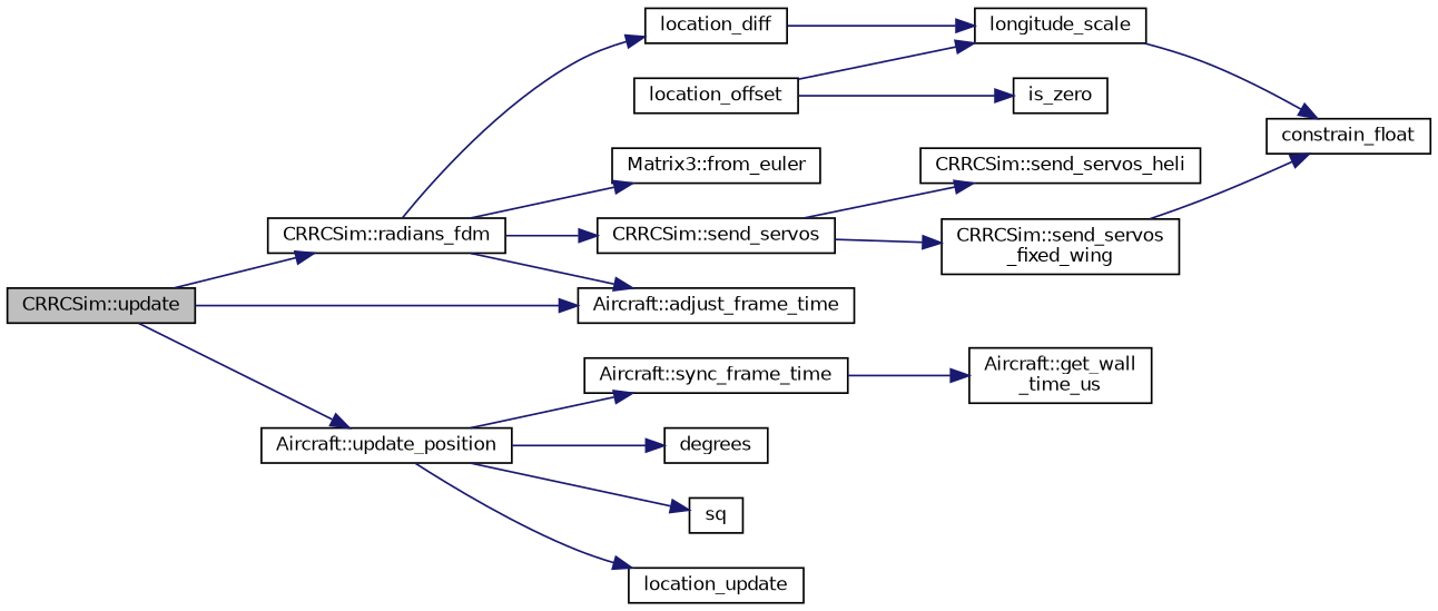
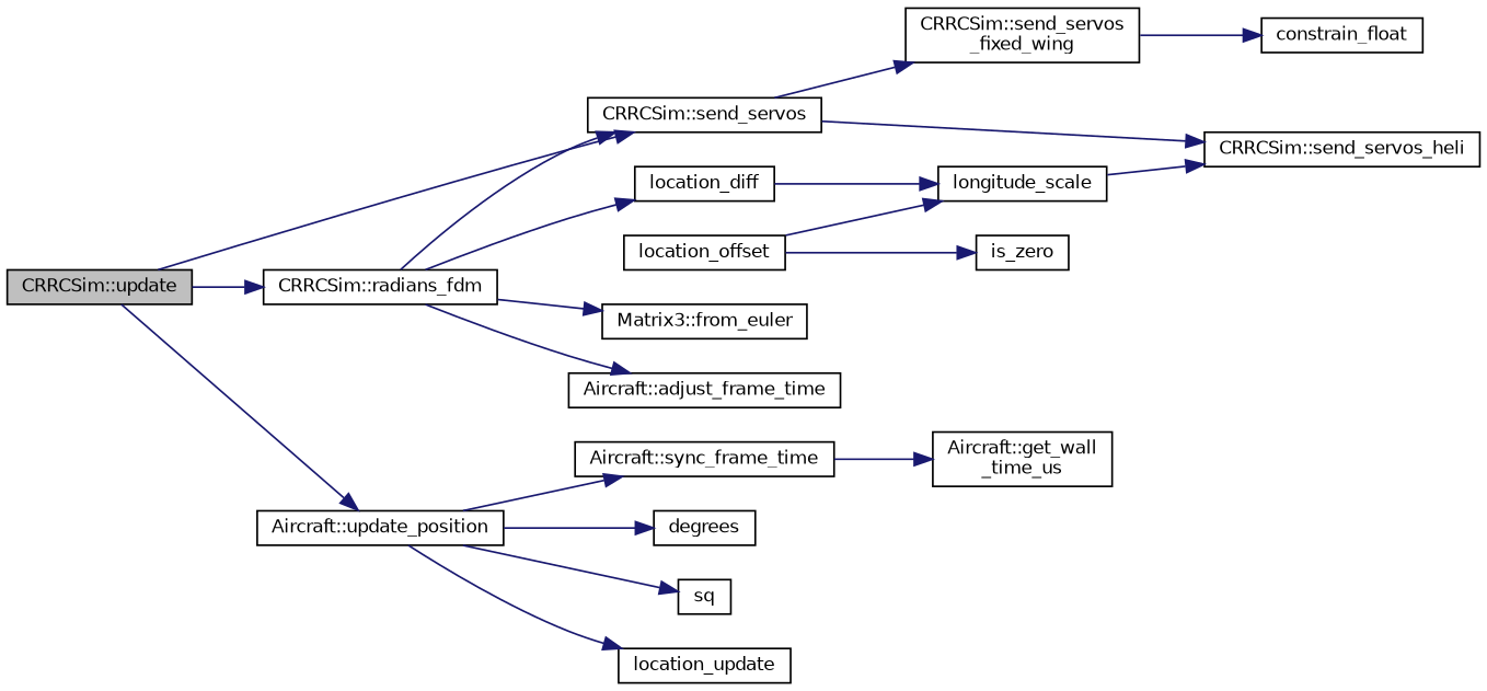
  digraph {
    rankdir=LR
    node [color=black fillcolor=white fontname=Helvetica fontsize=10 shape=record style=filled]
    edge [color=midnightblue fontname=Helvetica fontsize=10 labelfontname=Helvetica labelfontsize=10 style=solid]
    n1 [fillcolor=grey75 fontcolor=black height=0.2 label="CRRCSim::update" width=0.4]
    n2 [height=0.2 label="CRRCSim::send_servos" width=0.4]
    n3 [height=0.2 label="CRRCSim::radians_fdm" width=0.4]
    n4 [height=0.2 label="Aircraft::update_position" width=0.4]
    n5 [height=0.2 label="CRRCSim::send_servos_heli" width=0.4]
    n6 [height=0.2 label="CRRCSim::send_servos\l_fixed_wing" width=0.4]
    n7 [height=0.2 label=location_diff width=0.4]
    n8 [height=0.2 label="Matrix3::from_euler" width=0.4]
    n9 [height=0.2 label="Aircraft::adjust_frame_time" width=0.4]
    n10 [height=0.2 label=degrees width=0.4]
    n11 [height=0.2 label=sq width=0.4]
    n12 [height=0.2 label=location_update width=0.4]
    n13 [height=0.2 label="Aircraft::sync_frame_time" width=0.4]
    n14 [height=0.2 label=constrain_float width=0.4]
    n15 [height=0.2 label=longitude_scale width=0.4]
    n16 [height=0.2 label="Aircraft::get_wall\l_time_us" width=0.4]
    n17 [height=0.2 label=location_offset width=0.4]
    n18 [height=0.2 label=is_zero width=0.4]
-   n1 -> n9
+   n1 -> n2
    n1 -> n3
    n1 -> n4
    n2 -> n5
    n2 -> n6
    n3 -> n2
    n3 -> n7
    n3 -> n8
    n3 -> n9
    n4 -> n10
    n4 -> n11
    n4 -> n12
    n4 -> n13
    n6 -> n14
    n7 -> n15
    n13 -> n16
-   n15 -> n14
+   n15 -> n5
    n17 -> n15
    n17 -> n18
  }
